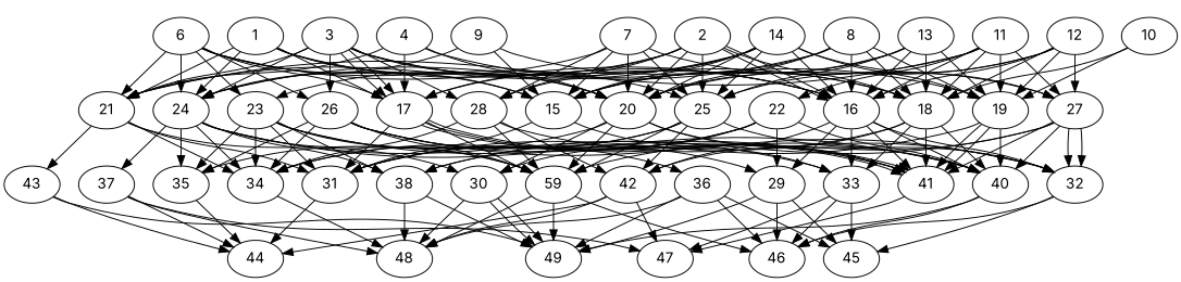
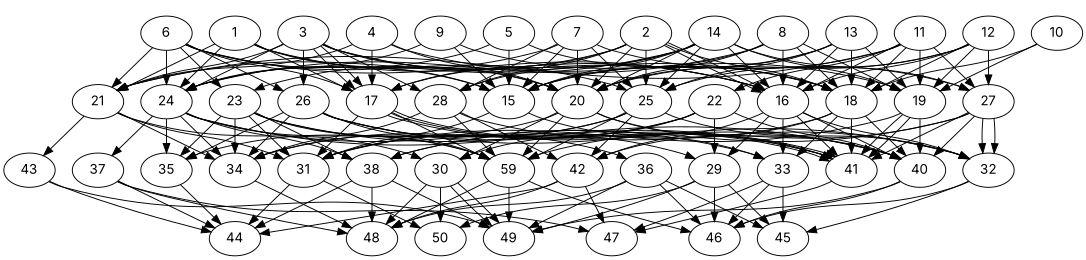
  digraph {
    fontname=Inter
    node [alpha=0.06 fontname=Inter]
    edge [fontname=Inter]
    1 [expect_size=39920640]
    15 [alpha=0.07 expect_size=5243904]
    16 [alpha=0.10 expect_size=10149888]
    17 [alpha=0.10 expect_size=40587264]
    20 [alpha=0.14 expect_size=12495872]
    21 [alpha=0.01 expect_size=10343424]
    24 [alpha=0.03 expect_size=30972928]
    31 [alpha=0.13 expect_size=51580928]
    33 [alpha=0.13 expect_size=20730880]
    29 [alpha=0.17 expect_size=12142592]
    32 [expect_size=6772736]
    40 [alpha=0.17 expect_size=24660992]
    41 [alpha=0.08 expect_size=52297728]
    42 [alpha=0.11 expect_size=35265536]
    n15 [alpha=0.09 expect_size=31669248 label=59]
    30 [alpha=0.12 expect_size=17744896]
    35 [alpha=0.05 expect_size=25355264]
    34 [alpha=0.19 expect_size=18342912]
    43 [alpha=0.10 expect_size=50264064]
    38 [alpha=0.04 expect_size=9747456]
    37 [alpha=0.17 expect_size=48574464]
+   50 [alpha=0.01 expect_size=6630400]
    44 [alpha=0.00 expect_size=32847872]
    45 [alpha=0.11 expect_size=30457856]
    46 [alpha=0.11 expect_size=43095040]
    47 [alpha=0.09 expect_size=28482560]
    49 [expect_size=31870976]
    48 [alpha=0.16 expect_size=21963776]
    2 [alpha=0.00 expect_size=48283648]
    18 [alpha=0.14 expect_size=13573120]
    23 [alpha=0.19 expect_size=41618432]
    25 [alpha=0.14 expect_size=8043520]
    28 [alpha=0.09 expect_size=25925632]
    36 [alpha=0.14 expect_size=10852352]
    3 [alpha=0.07 expect_size=24499200]
    26 [alpha=0.16 expect_size=25027584]
    4 [alpha=0.20 expect_size=30990336]
    19 [alpha=0.02 expect_size=48041984]
+   5 [alpha=0.02 expect_size=21512192]
    6 [alpha=0.13 expect_size=31798272]
    7 [alpha=0.09 expect_size=18024448]
    27 [alpha=0.04 expect_size=49284096]
    8 [alpha=0.15 expect_size=48169984]
    9 [alpha=0.05 expect_size=9933824]
    10 [alpha=0.19 expect_size=21632000]
    11 [alpha=0.11 expect_size=20299776]
    22 [expect_size=36511744]
    12 [alpha=0.02 expect_size=34756608]
    13 [alpha=0.15 expect_size=35167232]
    14 [alpha=0.10 expect_size=5497856]
    1 -> 15
    1 -> 16
    1 -> 17
    1 -> 20
    1 -> 21
    1 -> 24
    15 -> 31
    15 -> 33
    16 -> 33
    16 -> 29
    16 -> 32
    16 -> 40
    16 -> 41
    16 -> 42
    17 -> 31
    17 -> 40
    17 -> 41
    17 -> 41
    17 -> n15
    20 -> 40
    20 -> 41
    20 -> n15
    20 -> 30
    20 -> 35
    21 -> 31
    21 -> 30
    21 -> 34
    21 -> 43
    24 -> 33
    24 -> 40
    24 -> n15
    24 -> 35
    24 -> 34
    24 -> 38
    24 -> 37
+   31 -> 50
    31 -> 44
    33 -> 45
    33 -> 46
    33 -> 47
+   29 -> 50
    29 -> 45
    29 -> 46
    29 -> 49
    32 -> 45
    32 -> 46
    40 -> 46
    40 -> 49
    41 -> 47
    42 -> 44
    42 -> 47
    42 -> 48
    n15 -> 46
    n15 -> 49
    n15 -> 48
+   30 -> 50
    30 -> 49
    30 -> 49
    30 -> 48
    35 -> 44
    34 -> 48
    43 -> 44
    43 -> 49
+   38 -> 44
    38 -> 49
    38 -> 48
    37 -> 44
    37 -> 47
    37 -> 48
    2 -> 16
    2 -> 16
    2 -> 17
    2 -> 20
    2 -> 18
    2 -> 23
    2 -> 25
    2 -> 28
    18 -> 33
    18 -> 40
    18 -> 41
    18 -> 42
    18 -> 38
    23 -> 31
    23 -> 41
    23 -> n15
    23 -> 35
    23 -> 34
    23 -> 38
    23 -> 36
    25 -> 31
    25 -> 32
    25 -> 42
    25 -> n15
    25 -> 34
    28 -> 32
    28 -> 42
    28 -> n15
    28 -> 34
    36 -> 45
    36 -> 46
    36 -> 49
    36 -> 48
    3 -> 16
    3 -> 17
    3 -> 17
    3 -> 20
    3 -> 21
    3 -> 24
    3 -> 18
    3 -> 28
    3 -> 26
    26 -> 29
    26 -> 32
    26 -> 41
    26 -> n15
    26 -> 35
    26 -> 34
    4 -> 17
    4 -> 20
    4 -> 21
    4 -> 19
    19 -> 31
    19 -> 40
    19 -> 41
    19 -> 41
+   5 -> 15
+   5 -> 24
+   5 -> 18
    6 -> 15
    6 -> 16
    6 -> 17
    6 -> 21
    6 -> 24
    6 -> 23
    6 -> 25
    6 -> 26
    7 -> 15
    7 -> 20
    7 -> 24
    7 -> 25
    7 -> 28
    7 -> 27
    27 -> 32
    27 -> 32
    27 -> 40
    27 -> 41
    27 -> n15
    27 -> 38
    8 -> 15
    8 -> 16
    8 -> 20
    8 -> 24
    8 -> 18
    8 -> 19
    9 -> 15
    9 -> 24
    9 -> 18
    10 -> 18
    10 -> 19
    11 -> 15
    11 -> 16
    11 -> 21
    11 -> 18
    11 -> 19
    11 -> 27
    11 -> 22
    22 -> 31
    22 -> 29
    22 -> 40
    22 -> 30
    22 -> 34
    12 -> 16
    12 -> 20
    12 -> 18
    12 -> 25
    12 -> 19
    12 -> 27
    13 -> 15
    13 -> 16
    13 -> 20
    13 -> 18
    13 -> 25
    13 -> 19
    14 -> 15
    14 -> 16
    14 -> 17
    14 -> 20
    14 -> 21
    14 -> 25
    14 -> 28
    14 -> 19
    14 -> 27
  }
